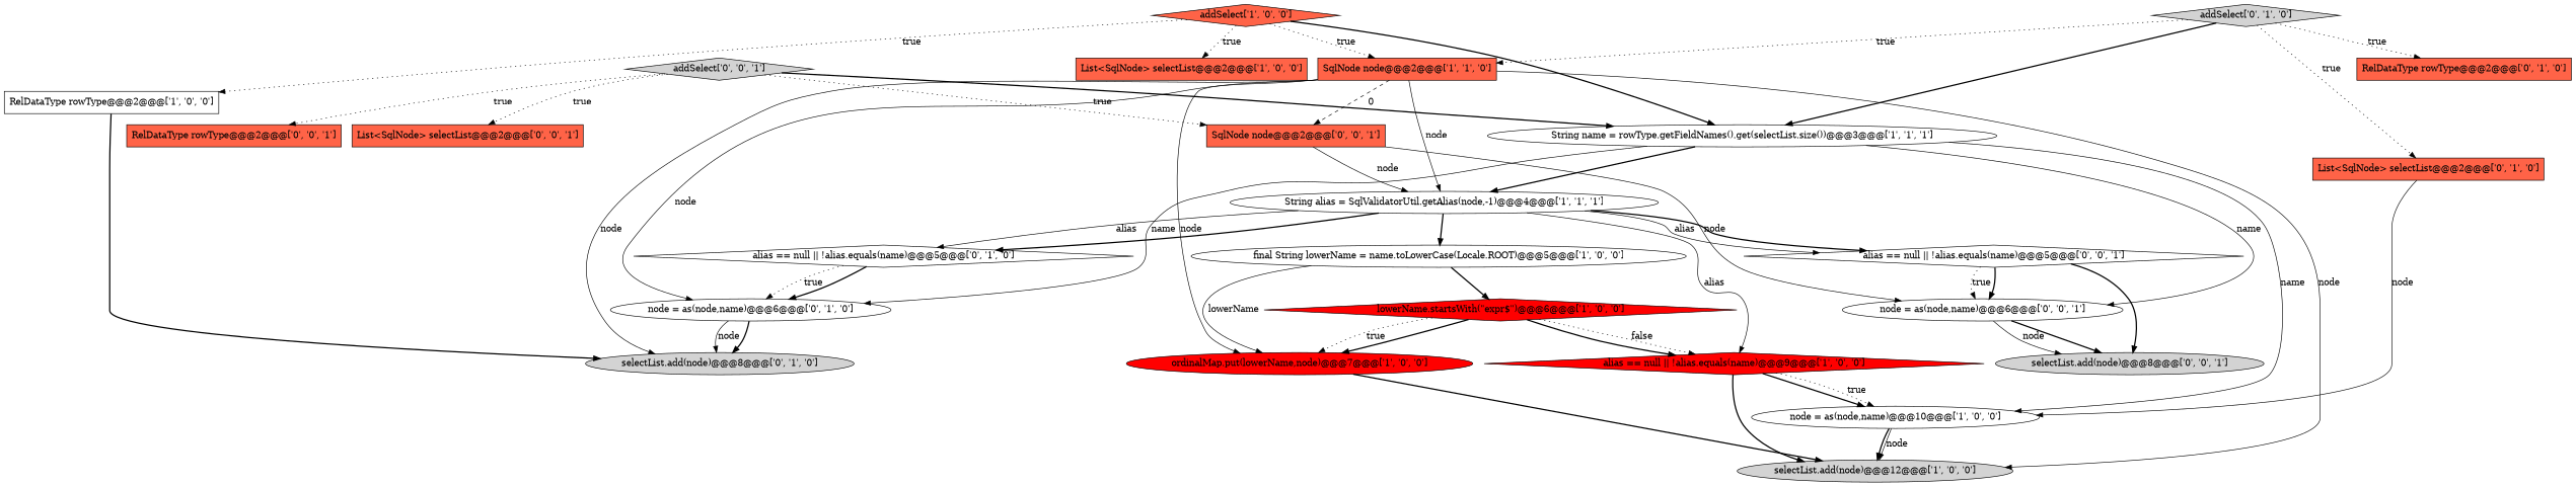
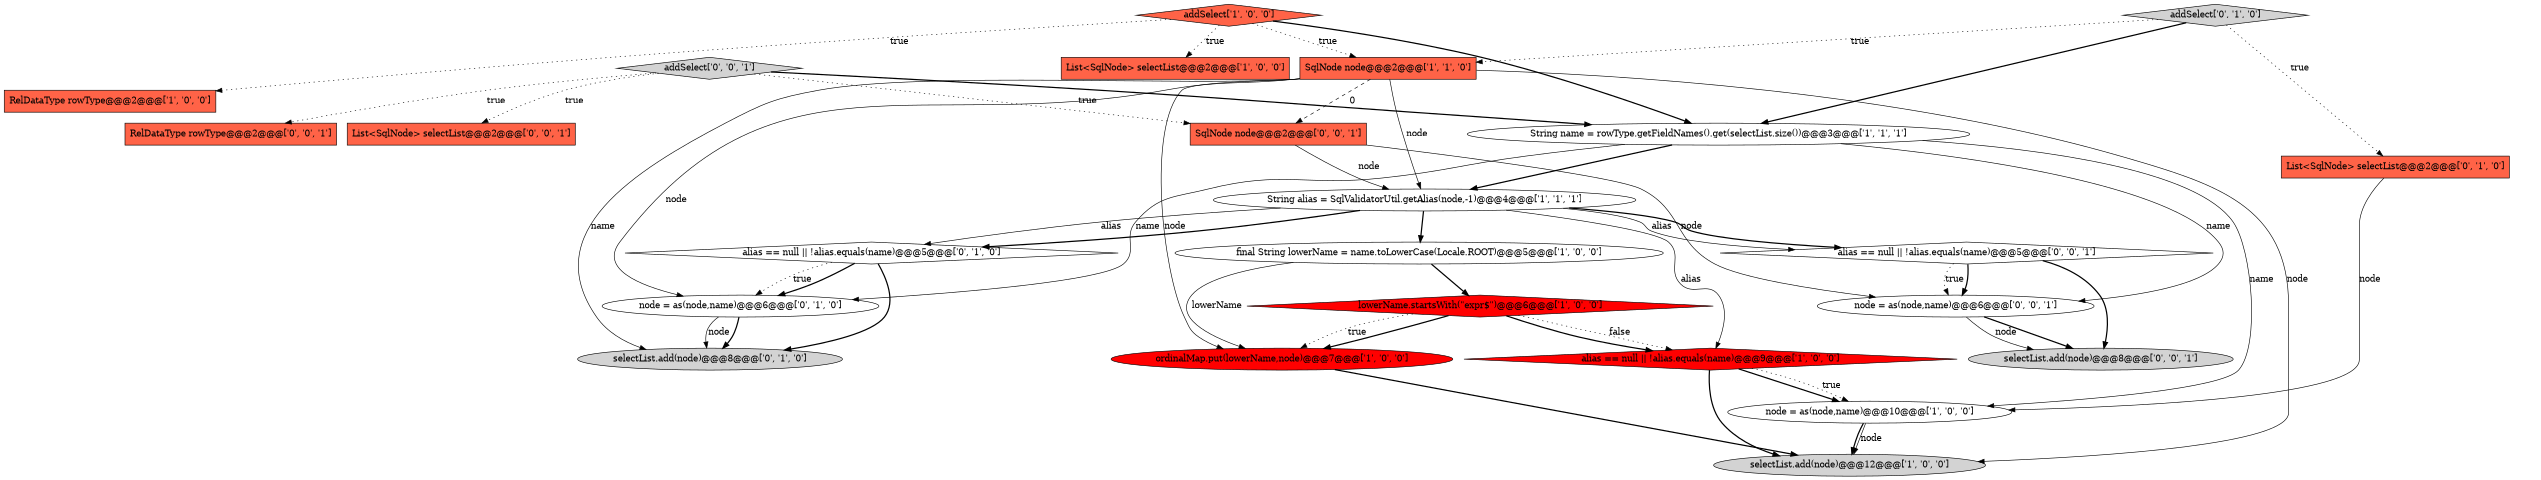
  digraph {
    node [fillcolor=tomato shape=ellipse style=filled]
    edge [style=bold]
    n1 [fillcolor=lightgray label="selectList.add(node)@@@8@@@['0', '0', '1']"]
    n2 [fillcolor=lightgray label="selectList.add(node)@@@12@@@['1', '0', '0']"]
    n3 [fillcolor=red label="alias == null || !alias.equals(name)@@@9@@@['1', '0', '0']" shape=diamond]
    n4 [fillcolor=white label="node = as(node,name)@@@10@@@['1', '0', '0']"]
    n5 [label="RelDataType rowType@@@2@@@['0', '0', '1']" shape=box]
    n6 [label="List<SqlNode> selectList@@@2@@@['0', '1', '0']" shape=box]
    n7 [fillcolor=white label="node = as(node,name)@@@6@@@['0', '0', '1']"]
    n8 [fillcolor=lightgray label="addSelect['0', '0', '1']" shape=diamond]
    n9 [fillcolor=white label="String name = rowType.getFieldNames().get(selectList.size())@@@3@@@['1', '1', '1']"]
    n10 [label="List<SqlNode> selectList@@@2@@@['0', '0', '1']" shape=box]
    n11 [label="SqlNode node@@@2@@@['0', '0', '1']" shape=box]
    n12 [fillcolor=white label="String alias = SqlValidatorUtil.getAlias(node,-1)@@@4@@@['1', '1', '1']"]
    n13 [fillcolor=white label="node = as(node,name)@@@6@@@['0', '1', '0']"]
-   n14 [label="RelDataType rowType@@@2@@@['0', '1', '0']" shape=box]
    n15 [fillcolor=white label="alias == null || !alias.equals(name)@@@5@@@['0', '0', '1']" shape=diamond]
    n16 [label="addSelect['1', '0', '0']" shape=diamond]
    n17 [label="SqlNode node@@@2@@@['1', '1', '0']" shape=box]
-   n18 [fillcolor=white label="RelDataType rowType@@@2@@@['1', '0', '0']" shape=box]
+   n18 [label="RelDataType rowType@@@2@@@['1', '0', '0']" shape=box]
    n19 [label="List<SqlNode> selectList@@@2@@@['1', '0', '0']" shape=box]
    n20 [fillcolor=red label="ordinalMap.put(lowerName,node)@@@7@@@['1', '0', '0']"]
    n21 [fillcolor=lightgray label="selectList.add(node)@@@8@@@['0', '1', '0']"]
    n22 [fillcolor=white label="alias == null || !alias.equals(name)@@@5@@@['0', '1', '0']" shape=diamond]
    n23 [fillcolor=white label="final String lowerName = name.toLowerCase(Locale.ROOT)@@@5@@@['1', '0', '0']"]
    n24 [fillcolor=red label="lowerName.startsWith(\"expr$\")@@@6@@@['1', '0', '0']" shape=diamond]
    n25 [fillcolor=lightgray label="addSelect['0', '1', '0']" shape=diamond]
    n3 -> n2
    n3 -> n4
    n3 -> n4 [label=true style=dotted]
    n4 -> n2
    n4 -> n2 [label="node" style=solid]
    n6 -> n4 [label="node" style=solid]
    n7 -> n1
    n7 -> n1 [label="node" style=solid]
    n8 -> n5 [label=true style=dotted]
    n8 -> n9
    n8 -> n10 [label=true style=dotted]
    n8 -> n11 [label=true style=dotted]
    n9 -> n4 [label=name style=solid]
    n9 -> n7 [label=name style=solid]
    n9 -> n12
    n9 -> n13 [label=name style=solid]
    n11 -> n7 [label="node" style=solid]
    n11 -> n12 [label="node" style=solid]
    n12 -> n3 [label=alias style=solid]
    n12 -> n15
    n12 -> n15 [label=alias style=solid]
    n12 -> n22
    n12 -> n22 [label=alias style=solid]
    n12 -> n23
    n13 -> n21
    n13 -> n21 [label="node" style=solid]
    n15 -> n1
    n15 -> n7
    n15 -> n7 [label=true style=dotted]
    n16 -> n9
    n16 -> n17 [label=true style=dotted]
    n16 -> n18 [label=true style=dotted]
    n16 -> n19 [label=true style=dotted]
    n17 -> n2 [label="node" style=solid]
    n17 -> n11 [label=0 style=dashed]
    n17 -> n12 [label="node" style=solid]
    n17 -> n13 [label="node" style=solid]
    n17 -> n20 [label="node" style=solid]
-   n17 -> n21 [label="node" style=solid]
+   n17 -> n21 [label=name style=solid]
    n20 -> n2
    n22 -> n13 [label=true style=dotted]
    n22 -> n13
-   n18 -> n21
+   n22 -> n21
    n23 -> n20 [label=lowerName style=solid]
    n23 -> n24
    n24 -> n3 [label=false style=dotted]
    n24 -> n3
    n24 -> n20
    n24 -> n20 [label=true style=dotted]
    n25 -> n6 [label=true style=dotted]
    n25 -> n9
-   n25 -> n14 [label=true style=dotted]
    n25 -> n17 [label=true style=dotted]
  }
